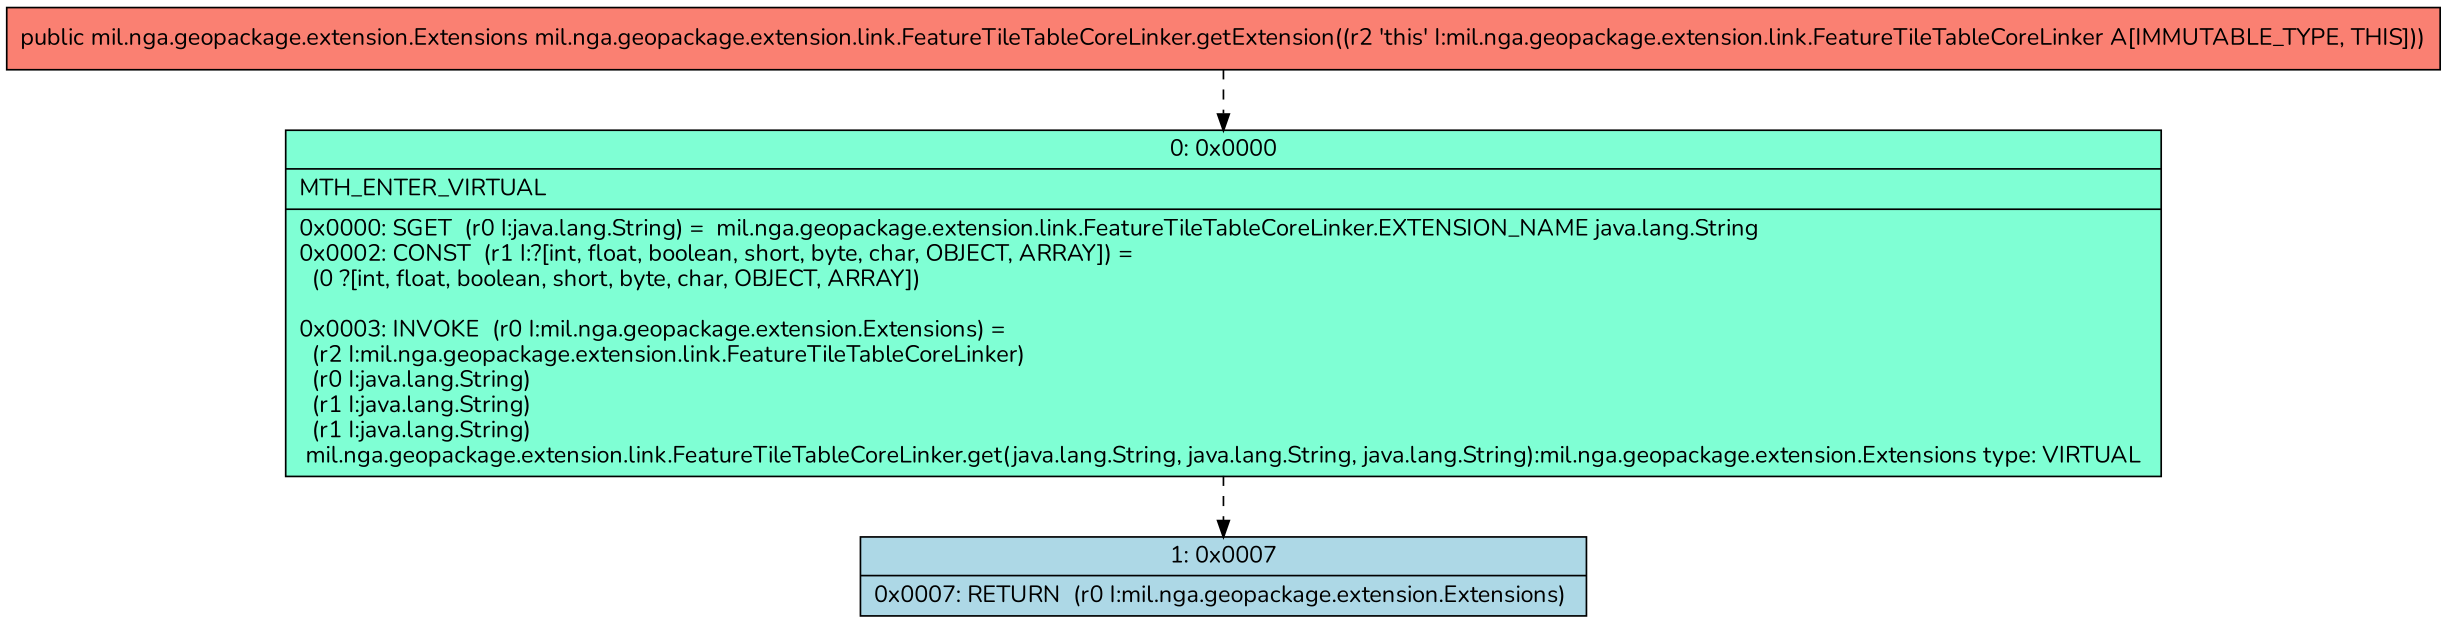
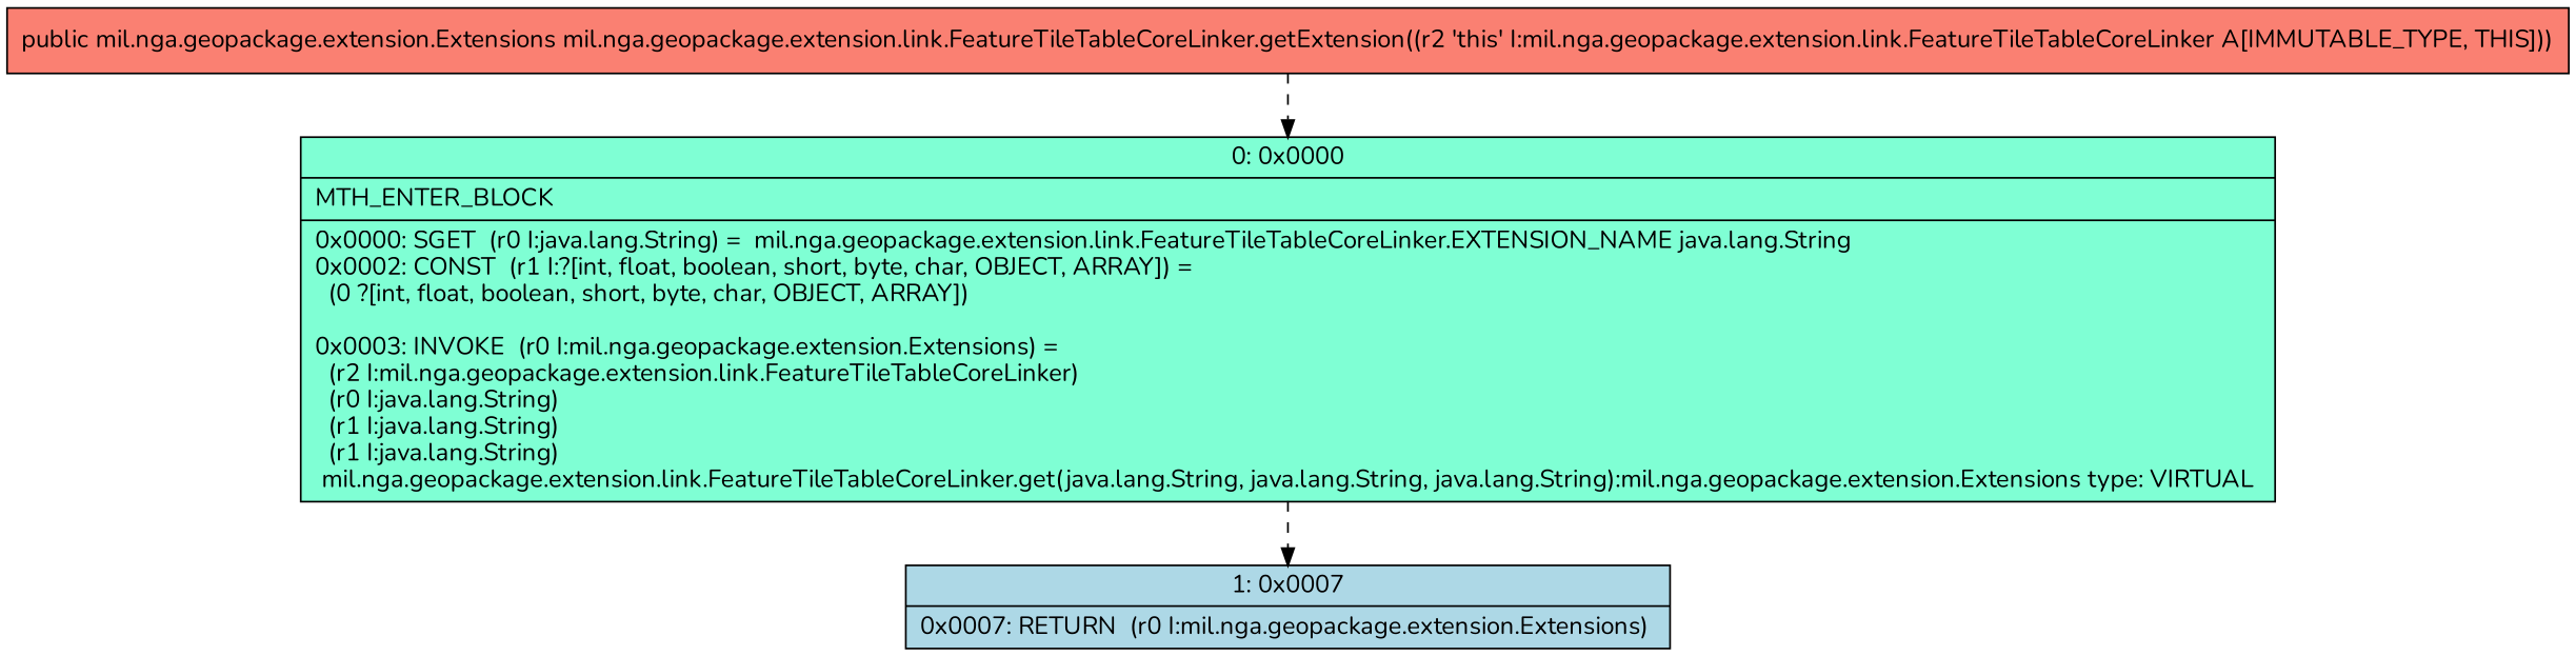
  digraph {
    fontname=Nunito
    node [shape=record style=filled fontname=Nunito]
    edge [style=dashed fontname=Nunito]
-   n1 [label="{0\:\ 0x0000|MTH_ENTER_VIRTUAL\l|0x0000: SGET  (r0 I:java.lang.String) =  mil.nga.geopackage.extension.link.FeatureTileTableCoreLinker.EXTENSION_NAME java.lang.String \l0x0002: CONST  (r1 I:?[int, float, boolean, short, byte, char, OBJECT, ARRAY]) = \l  (0 ?[int, float, boolean, short, byte, char, OBJECT, ARRAY])\l \l0x0003: INVOKE  (r0 I:mil.nga.geopackage.extension.Extensions) = \l  (r2 I:mil.nga.geopackage.extension.link.FeatureTileTableCoreLinker)\l  (r0 I:java.lang.String)\l  (r1 I:java.lang.String)\l  (r1 I:java.lang.String)\l mil.nga.geopackage.extension.link.FeatureTileTableCoreLinker.get(java.lang.String, java.lang.String, java.lang.String):mil.nga.geopackage.extension.Extensions type: VIRTUAL \l}" fillcolor=aquamarine]
+   n1 [label="{0\:\ 0x0000|MTH_ENTER_BLOCK\l|0x0000: SGET  (r0 I:java.lang.String) =  mil.nga.geopackage.extension.link.FeatureTileTableCoreLinker.EXTENSION_NAME java.lang.String \l0x0002: CONST  (r1 I:?[int, float, boolean, short, byte, char, OBJECT, ARRAY]) = \l  (0 ?[int, float, boolean, short, byte, char, OBJECT, ARRAY])\l \l0x0003: INVOKE  (r0 I:mil.nga.geopackage.extension.Extensions) = \l  (r2 I:mil.nga.geopackage.extension.link.FeatureTileTableCoreLinker)\l  (r0 I:java.lang.String)\l  (r1 I:java.lang.String)\l  (r1 I:java.lang.String)\l mil.nga.geopackage.extension.link.FeatureTileTableCoreLinker.get(java.lang.String, java.lang.String, java.lang.String):mil.nga.geopackage.extension.Extensions type: VIRTUAL \l}" fillcolor=aquamarine]
    n2 [label="{1\:\ 0x0007|0x0007: RETURN  (r0 I:mil.nga.geopackage.extension.Extensions) \l}" fillcolor=lightblue]
    n3 [label="{public mil.nga.geopackage.extension.Extensions mil.nga.geopackage.extension.link.FeatureTileTableCoreLinker.getExtension((r2 'this' I:mil.nga.geopackage.extension.link.FeatureTileTableCoreLinker A[IMMUTABLE_TYPE, THIS])) }" fillcolor=salmon]
    n1 -> n2
    n3 -> n1
  }
